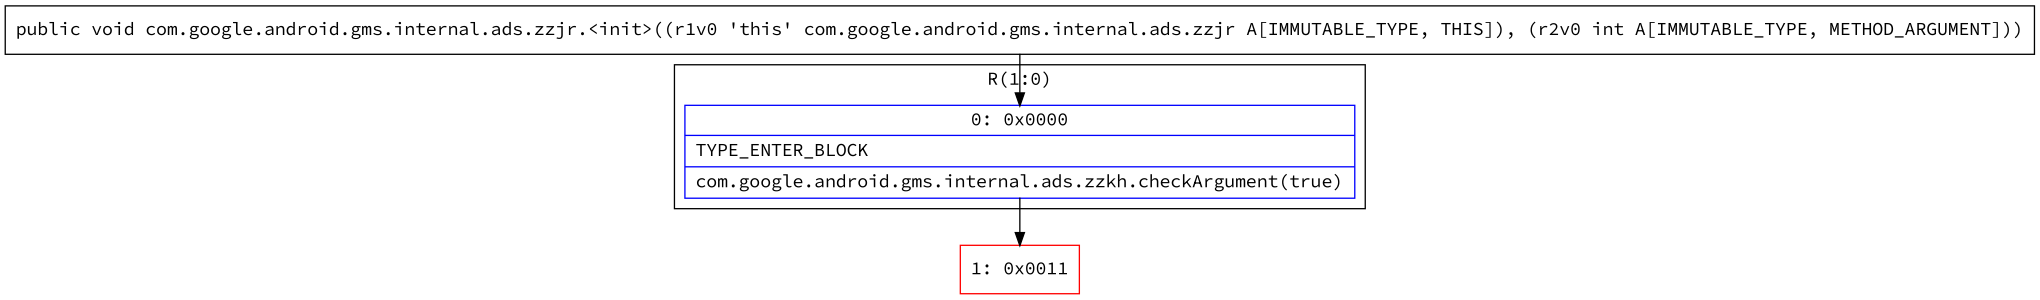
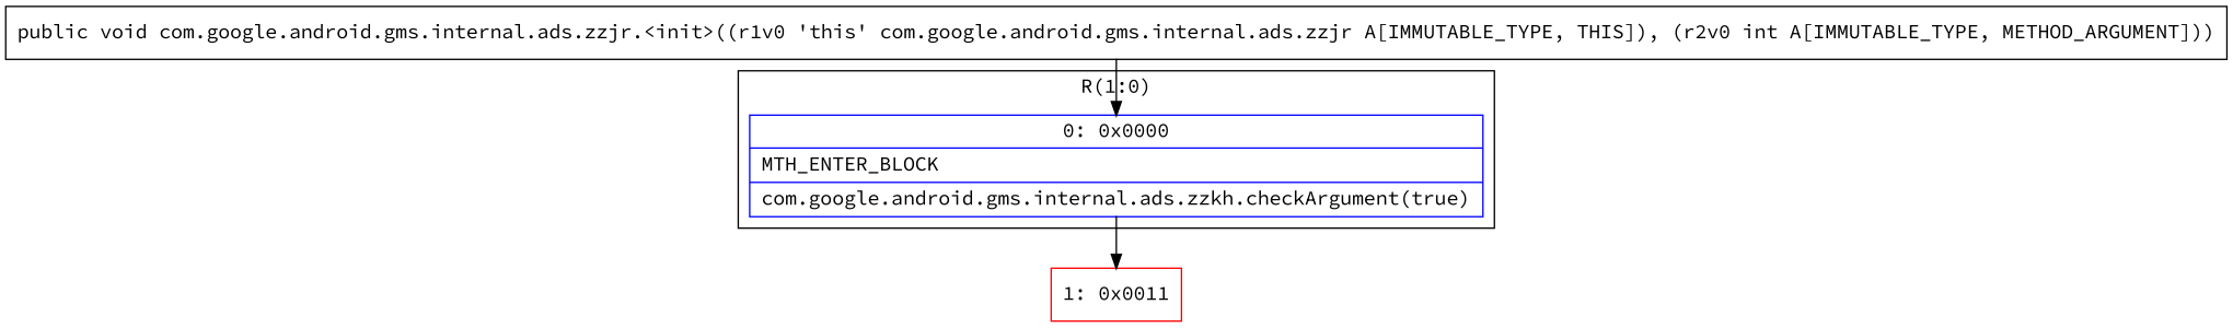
  digraph {
    fontname="Source Code Pro"
    node [shape=record fontname="Source Code Pro"]
    edge [fontname="Source Code Pro"]
-   n1 [color=blue label="{0\:\ 0x0000|TYPE_ENTER_BLOCK\l|com.google.android.gms.internal.ads.zzkh.checkArgument(true)\l}"]
+   n1 [color=blue label="{0\:\ 0x0000|MTH_ENTER_BLOCK\l|com.google.android.gms.internal.ads.zzkh.checkArgument(true)\l}"]
    n2 [color=red label="{1\:\ 0x0011}"]
    n3 [label="{public void com.google.android.gms.internal.ads.zzjr.\<init\>((r1v0 'this' com.google.android.gms.internal.ads.zzjr A[IMMUTABLE_TYPE, THIS]), (r2v0 int A[IMMUTABLE_TYPE, METHOD_ARGUMENT])) }"]
    subgraph cluster_1 {
      label="R(1:0)"
      n1
    }
    n1 -> n2
    n3 -> n1
  }
